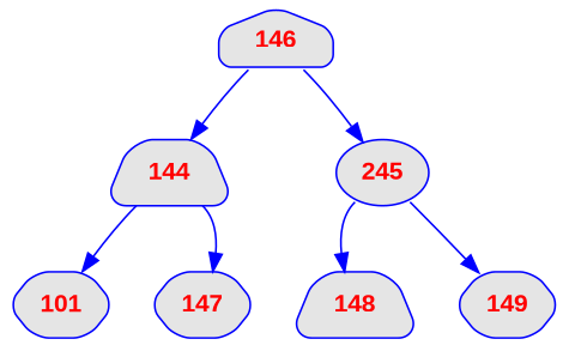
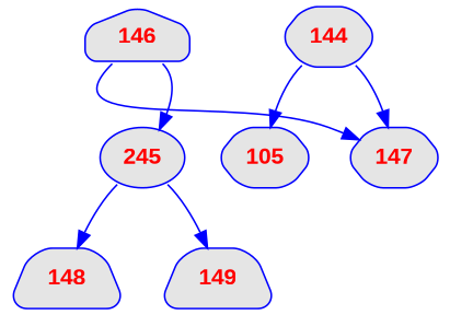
  digraph {
    node [color=blue fillcolor=grey90 fontcolor=red fontname="Arial bold" fontsize=14 shape=trapezium style="rounded, filled"]
    edge [color=blue tailport=sw]
    n1 [label=146 shape=house width=0.5]
-   n2 [label=144 width=0.5]
+   n2 [label=144 shape=hexagon width=0.5]
    n3 [label=245 shape=ellipse width=0.5]
-   n4 [label=101 shape=hexagon width=0.5]
+   n4 [label=105 shape=hexagon width=0.5]
    n5 [label=147 shape=hexagon width=0.5]
    n6 [label=148 width=0.5]
-   n7 [label=149 shape=hexagon width=0.5]
-   n1 -> n2
+   n7 [label=149 width=0.5]
+   n1 -> n5
    n1 -> n3 [tailport=se]
    n2 -> n4
    n2 -> n5 [tailport=se]
    n3 -> n6
    n3 -> n7 [tailport=se]
  }
